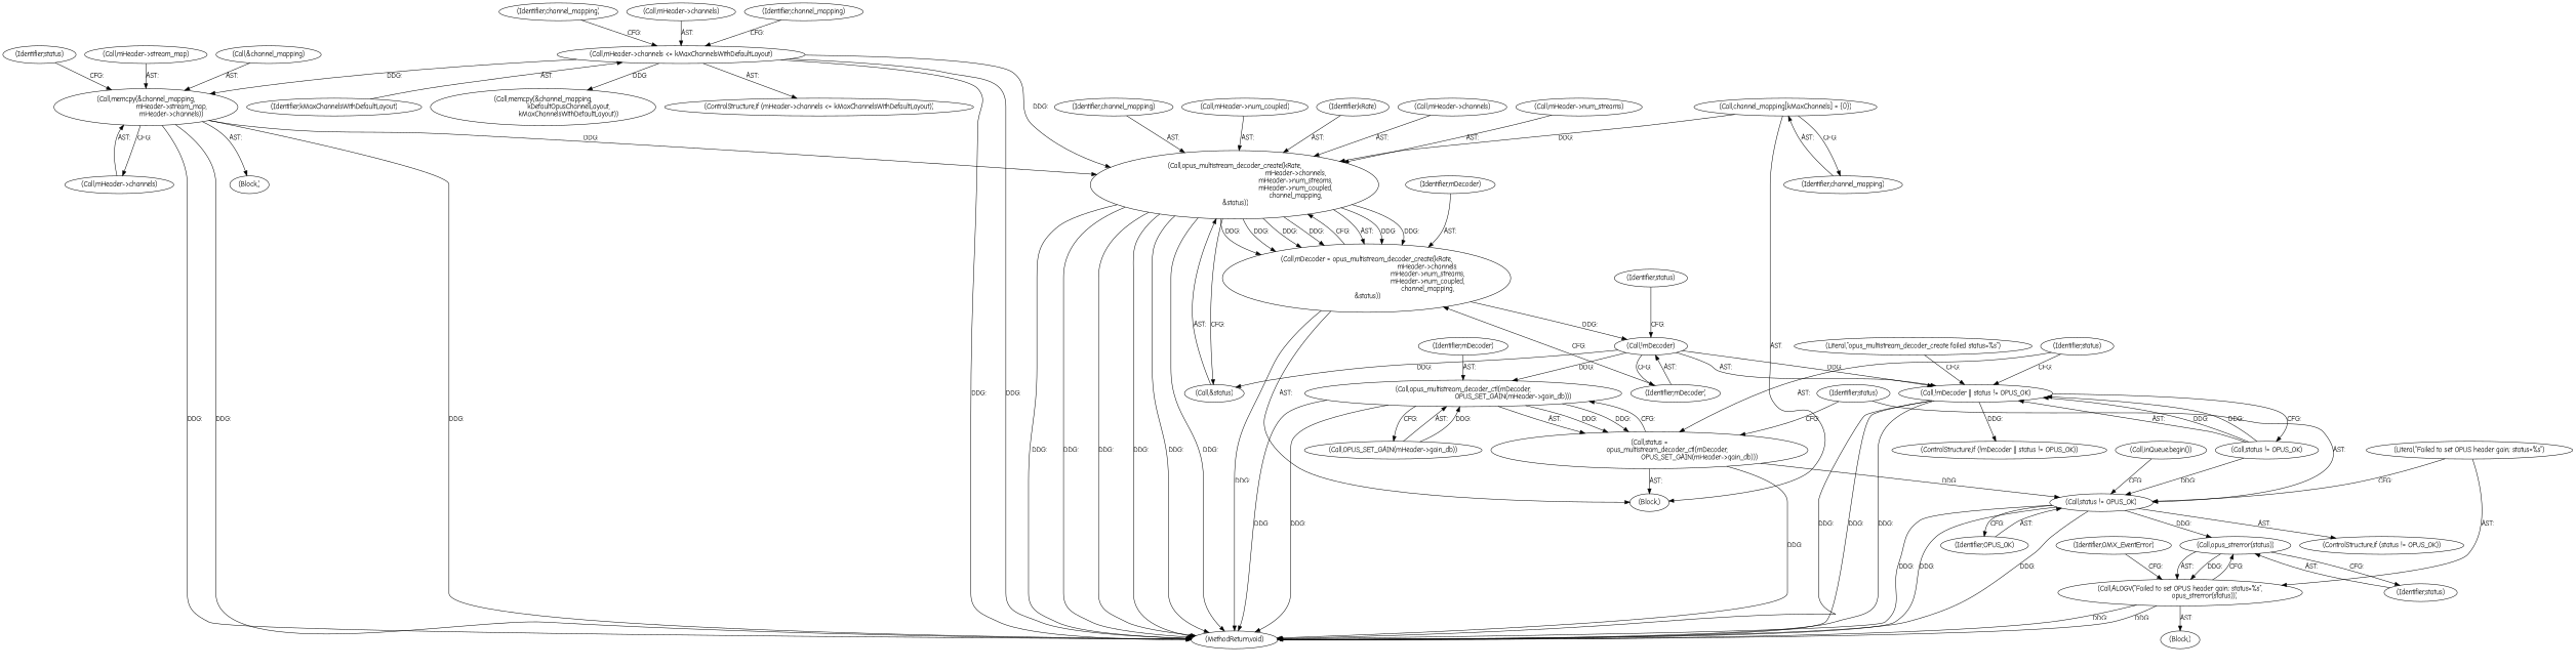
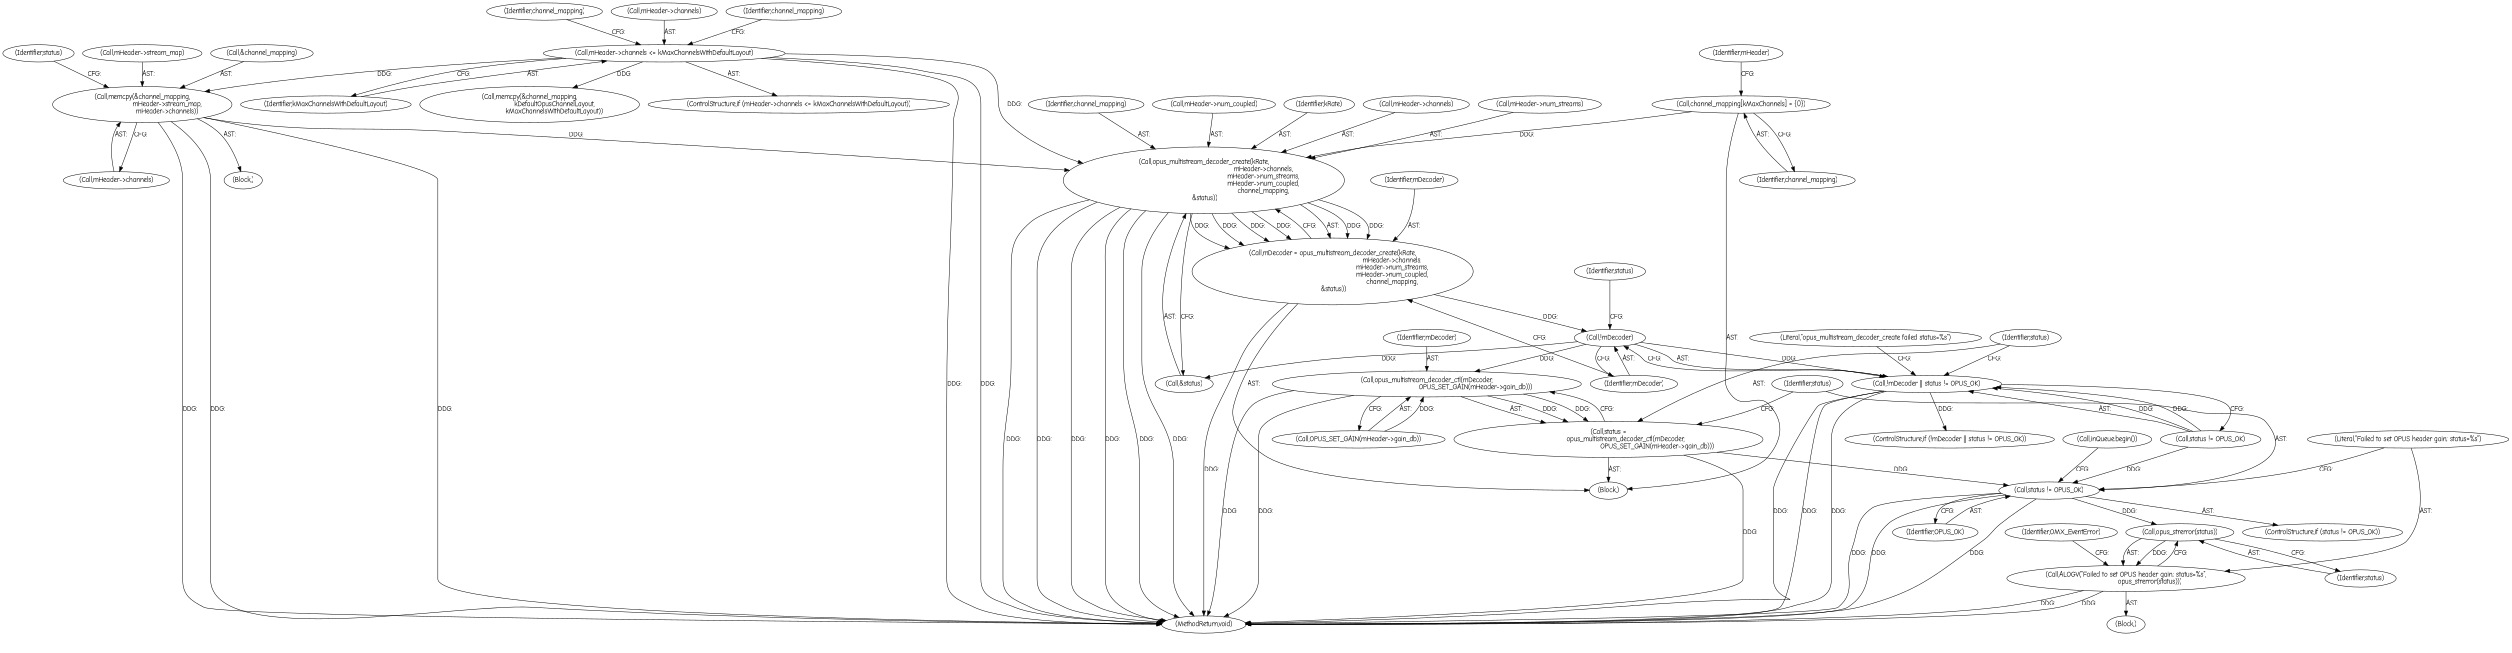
  digraph {
    fontname="Comic Neue"
    node [fontname="Comic Neue"]
    edge [fontname="Comic Neue"]
    n1 [label="(Call,opus_multistream_decoder_create(kRate,\n                                                       mHeader->channels,\n                                                       mHeader->num_streams,\n                                                       mHeader->num_coupled,\n                                                       channel_mapping,\n &status))"]
    n2 [label="(Call,mDecoder = opus_multistream_decoder_create(kRate,\n                                                       mHeader->channels,\n                                                       mHeader->num_streams,\n                                                       mHeader->num_coupled,\n                                                       channel_mapping,\n &status))"]
    n3 [label="(MethodReturn,void)"]
    n4 [label="(Call,&status)"]
    n5 [label="(Block,)"]
    n6 [label="(Call,!mDecoder)"]
    n7 [label="(Call,mHeader->channels <= kMaxChannelsWithDefaultLayout)"]
    n8 [label="(Call,memcpy(&channel_mapping,\n                       mHeader->stream_map,\n                       mHeader->channels))"]
    n9 [label="(Identifier,kMaxChannelsWithDefaultLayout)"]
    n10 [label="(Call,memcpy(&channel_mapping,\n                       kDefaultOpusChannelLayout,\n                       kMaxChannelsWithDefaultLayout))"]
    n11 [label="(ControlStructure,if (mHeader->channels <= kMaxChannelsWithDefaultLayout))"]
    n12 [label="(Block,)"]
    n13 [label="(Call,mHeader->channels)"]
    n14 [label="(Call,channel_mapping[kMaxChannels] = {0})"]
    n15 [label="(Identifier,channel_mapping)"]
    n16 [label="(Call,!mDecoder || status != OPUS_OK)"]
    n17 [label="(Call,opus_multistream_decoder_ctl(mDecoder,\n                                             OPUS_SET_GAIN(mHeader->gain_db)))"]
    n18 [label="(Identifier,mDecoder)"]
    n19 [label="(Call,status != OPUS_OK)"]
    n20 [label="(ControlStructure,if (!mDecoder || status != OPUS_OK))"]
    n21 [label="(Call,status =\n                opus_multistream_decoder_ctl(mDecoder,\n                                             OPUS_SET_GAIN(mHeader->gain_db)))"]
    n22 [label="(Call,OPUS_SET_GAIN(mHeader->gain_db))"]
    n23 [label="(Call,status != OPUS_OK)"]
    n24 [label="(Call,opus_strerror(status))"]
    n25 [label="(ControlStructure,if (status != OPUS_OK))"]
    n26 [label="(Identifier,OPUS_OK)"]
    n27 [label="(Call,ALOGV(\"Failed to set OPUS header gain; status=%s\",\n                      opus_strerror(status)))"]
    n28 [label="(Identifier,status)"]
    n29 [label="(Block,)"]
    n30 [label="(Identifier,status)"]
    n31 [label="(Identifier,status)"]
    n32 [label="(Identifier,status)"]
    n33 [label="(Identifier,channel_mapping)"]
    n34 [label="(Call,mHeader->channels)"]
    n35 [label="(Identifier,channel_mapping)"]
    n36 [label="(Identifier,OMX_EventError)"]
    n37 [label="(Call,mHeader->stream_map)"]
    n38 [label="(Identifier,mDecoder)"]
    n39 [label="(Call,mHeader->num_coupled)"]
    n40 [label="(Call,inQueue.begin())"]
    n41 [label="(Identifier,status)"]
+   n42 [label="(Identifier,mHeader)"]
    n43 [label="(Identifier,kRate)"]
    n44 [label="(Identifier,channel_mapping)"]
    n45 [label="(Identifier,mDecoder)"]
    n46 [label="(Call,mHeader->channels)"]
    n47 [label="(Call,&channel_mapping)"]
    n48 [label="(Literal,\"opus_multistream_decoder_create failed status=%s\")"]
    n49 [label="(Literal,\"Failed to set OPUS header gain; status=%s\")"]
    n50 [label="(Call,mHeader->num_streams)"]
    n1 -> n2 [label="AST: "]
    n1 -> n2 [label="DDG: "]
    n1 -> n2 [label="DDG: "]
    n1 -> n2 [label="DDG: "]
    n1 -> n2 [label="DDG: "]
    n1 -> n2 [label="DDG: "]
    n1 -> n2 [label="DDG: "]
    n1 -> n3 [label="DDG: "]
    n1 -> n3 [label="DDG: "]
    n1 -> n3 [label="DDG: "]
    n1 -> n3 [label="DDG: "]
    n1 -> n3 [label="DDG: "]
    n1 -> n3 [label="DDG: "]
    n1 -> n4 [label="CFG: "]
    n2 -> n1 [label="CFG: "]
    n2 -> n3 [label="DDG: "]
    n2 -> n5 [label="AST: "]
    n2 -> n6 [label="DDG: "]
    n4 -> n1 [label="AST: "]
    n6 -> n4 [label="DDG: "]
    n6 -> n16 [label="AST: "]
    n6 -> n16 [label="DDG: "]
    n6 -> n17 [label="DDG: "]
    n6 -> n18 [label="CFG: "]
    n7 -> n1 [label="DDG: "]
    n7 -> n3 [label="DDG: "]
    n7 -> n3 [label="DDG: "]
    n7 -> n8 [label="DDG: "]
+   n7 -> n9 [label="CFG: "]
    n7 -> n10 [label="DDG: "]
    n7 -> n11 [label="AST: "]
    n8 -> n1 [label="DDG: "]
    n8 -> n3 [label="DDG: "]
    n8 -> n3 [label="DDG: "]
    n8 -> n3 [label="DDG: "]
    n8 -> n12 [label="AST: "]
    n8 -> n13 [label="CFG: "]
    n9 -> n7 [label="AST: "]
    n13 -> n8 [label="AST: "]
    n14 -> n1 [label="DDG: "]
    n14 -> n5 [label="AST: "]
    n14 -> n15 [label="CFG: "]
    n15 -> n14 [label="AST: "]
    n16 -> n3 [label="DDG: "]
    n16 -> n3 [label="DDG: "]
    n16 -> n3 [label="DDG: "]
+   n16 -> n6 [label="CFG: "]
    n16 -> n19 [label="CFG: "]
    n16 -> n20 [label="DDG: "]
    n17 -> n3 [label="DDG: "]
    n17 -> n3 [label="DDG: "]
    n17 -> n21 [label="AST: "]
    n17 -> n21 [label="DDG: "]
    n17 -> n21 [label="DDG: "]
    n17 -> n22 [label="CFG: "]
    n18 -> n2 [label="CFG: "]
    n18 -> n6 [label="AST: "]
    n19 -> n16 [label="AST: "]
    n19 -> n16 [label="DDG: "]
    n19 -> n16 [label="DDG: "]
    n19 -> n23 [label="DDG: "]
    n21 -> n3 [label="DDG: "]
    n21 -> n5 [label="AST: "]
    n21 -> n17 [label="CFG: "]
    n21 -> n23 [label="DDG: "]
    n22 -> n17 [label="AST: "]
    n22 -> n17 [label="DDG: "]
    n23 -> n3 [label="DDG: "]
    n23 -> n3 [label="DDG: "]
    n23 -> n3 [label="DDG: "]
    n23 -> n24 [label="DDG: "]
    n23 -> n25 [label="AST: "]
    n23 -> n26 [label="CFG: "]
    n24 -> n27 [label="AST: "]
    n24 -> n27 [label="DDG: "]
    n24 -> n28 [label="CFG: "]
    n26 -> n23 [label="AST: "]
    n27 -> n3 [label="DDG: "]
    n27 -> n3 [label="DDG: "]
    n27 -> n24 [label="CFG: "]
    n27 -> n29 [label="AST: "]
    n28 -> n24 [label="AST: "]
    n30 -> n8 [label="CFG: "]
    n31 -> n6 [label="CFG: "]
    n32 -> n21 [label="CFG: "]
    n32 -> n23 [label="AST: "]
    n33 -> n7 [label="CFG: "]
    n34 -> n7 [label="AST: "]
    n35 -> n1 [label="AST: "]
    n36 -> n27 [label="CFG: "]
    n37 -> n8 [label="AST: "]
    n38 -> n17 [label="AST: "]
    n39 -> n1 [label="AST: "]
    n40 -> n23 [label="CFG: "]
    n41 -> n16 [label="CFG: "]
    n41 -> n21 [label="AST: "]
+   n42 -> n14 [label="CFG: "]
    n43 -> n1 [label="AST: "]
    n44 -> n7 [label="CFG: "]
    n45 -> n2 [label="AST: "]
    n46 -> n1 [label="AST: "]
    n47 -> n8 [label="AST: "]
    n48 -> n16 [label="CFG: "]
    n49 -> n23 [label="CFG: "]
    n49 -> n27 [label="AST: "]
    n50 -> n1 [label="AST: "]
  }
